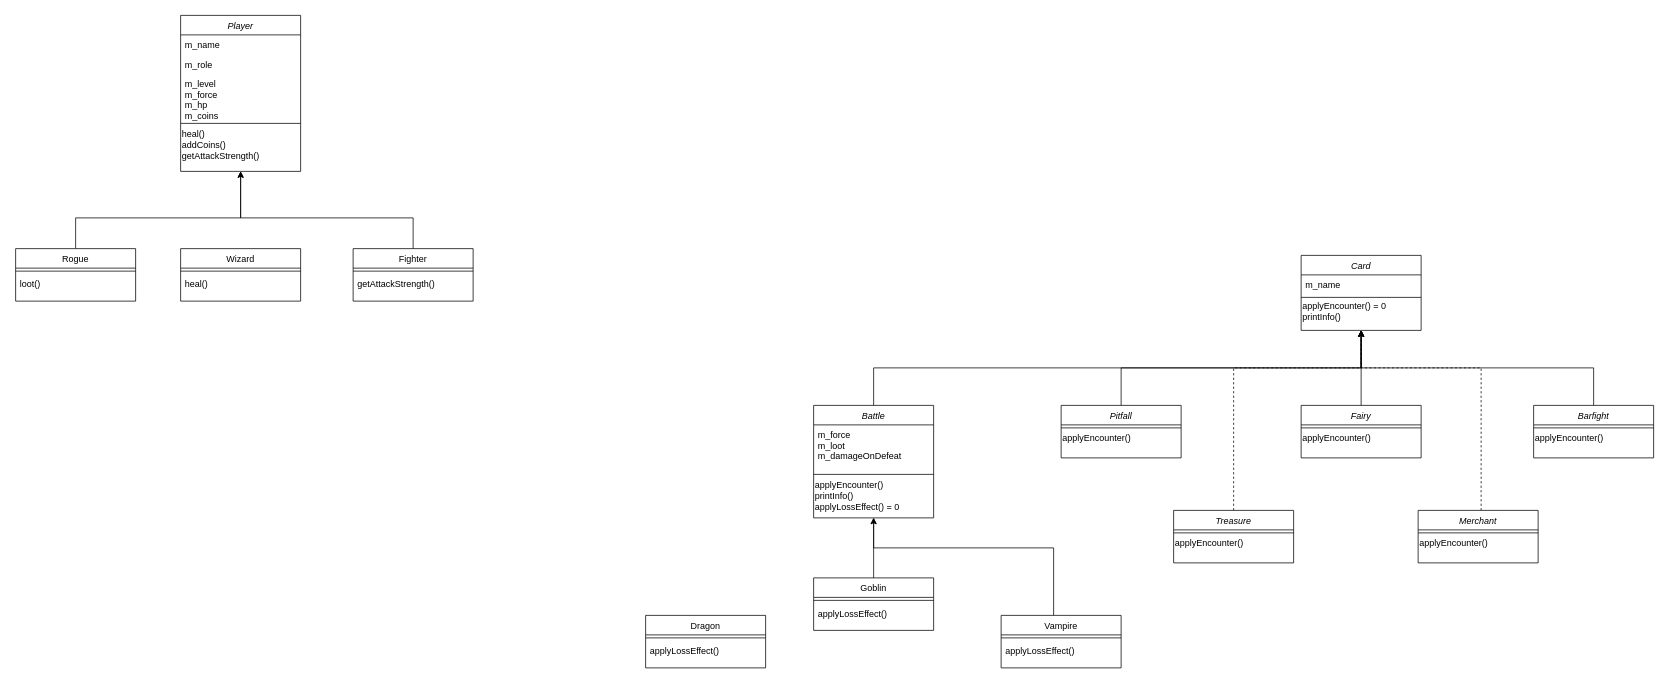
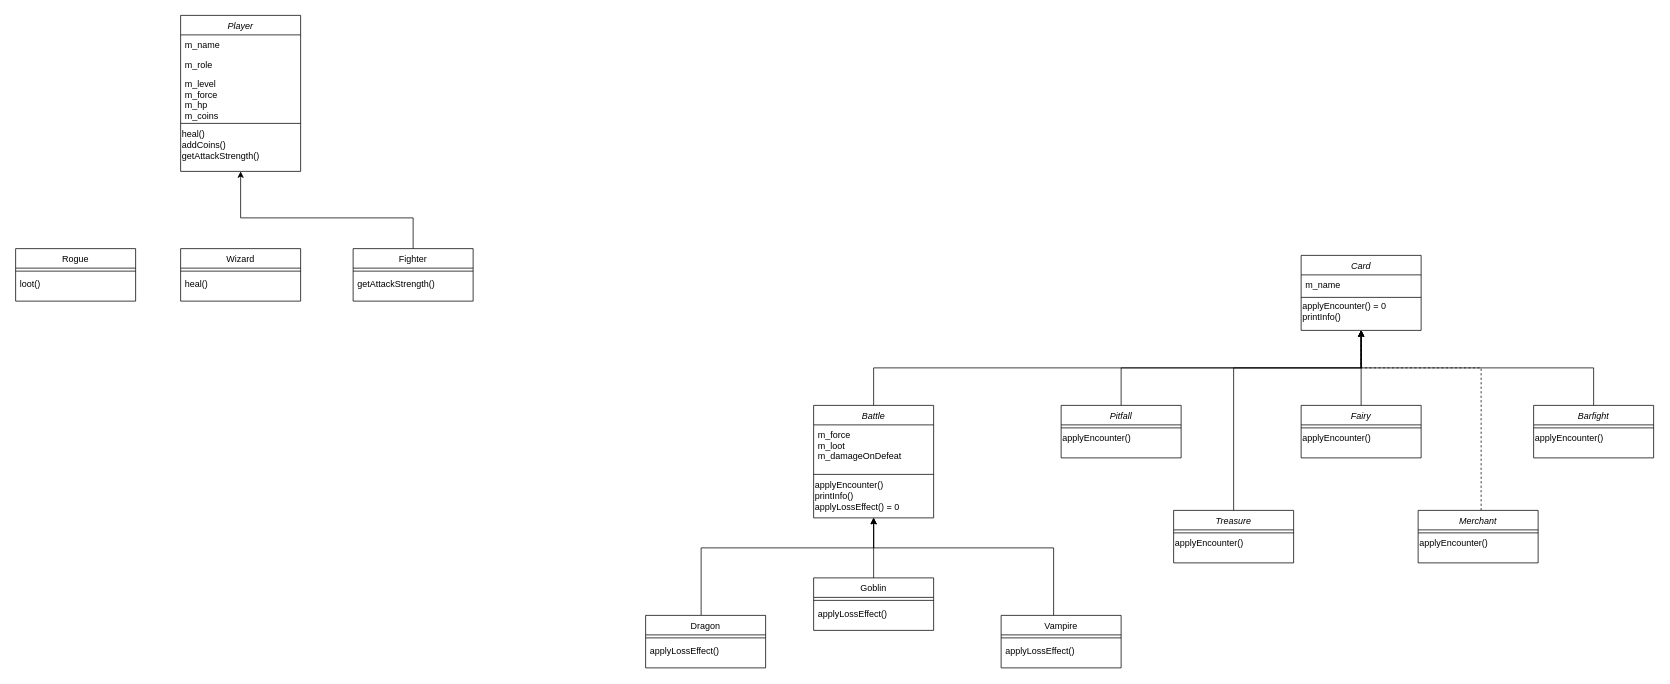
  <mxCell id="0" />
  <mxCell id="1" parent="0" />
  <mxCell id="2" value="Player" style="swimlane;fontStyle=2;align=center;verticalAlign=top;childLayout=stackLayout;horizontal=1;startSize=26;horizontalStack=0;resizeParent=1;resizeLast=0;collapsible=1;marginBottom=0;rounded=0;shadow=0;strokeWidth=1;" parent="1" vertex="1"><mxGeometry x="240" y="20" width="160" height="208" as="geometry"><mxRectangle x="230" y="140" width="160" height="26" as="alternateBounds" /></mxGeometry></mxCell>
  <mxCell id="3" value="m_name" style="text;align=left;verticalAlign=top;spacingLeft=4;spacingRight=4;overflow=hidden;rotatable=0;points=[[0,0.5],[1,0.5]];portConstraint=eastwest;" parent="2" vertex="1"><mxGeometry y="26" width="160" height="26" as="geometry" /></mxCell>
  <mxCell id="4" value="m_role" style="text;align=left;verticalAlign=top;spacingLeft=4;spacingRight=4;overflow=hidden;rotatable=0;points=[[0,0.5],[1,0.5]];portConstraint=eastwest;rounded=0;shadow=0;html=0;" parent="2" vertex="1"><mxGeometry y="52" width="160" height="26" as="geometry" /></mxCell>
  <mxCell id="5" value="m_level&#10;m_force&#10;m_hp&#10;m_coins&#10;" style="text;align=left;verticalAlign=top;spacingLeft=4;spacingRight=4;overflow=hidden;rotatable=0;points=[[0,0.5],[1,0.5]];portConstraint=eastwest;rounded=0;shadow=0;html=0;" parent="2" vertex="1"><mxGeometry y="78" width="160" height="62" as="geometry" /></mxCell>
  <mxCell id="6" value="" style="line;html=1;strokeWidth=1;align=left;verticalAlign=middle;spacingTop=-1;spacingLeft=3;spacingRight=3;rotatable=0;labelPosition=right;points=[];portConstraint=eastwest;" parent="2" vertex="1"><mxGeometry y="140" width="160" height="8" as="geometry" /></mxCell>
  <mxCell id="7" value="heal()&lt;br&gt;addCoins()&lt;br&gt;getAttackStrength()&lt;br&gt;" style="text;html=1;align=left;verticalAlign=middle;resizable=0;points=[];autosize=1;strokeColor=none;fillColor=none;" parent="2" vertex="1"><mxGeometry y="148" width="160" height="50" as="geometry" /></mxCell>
  <mxCell id="8" value="Wizard" style="swimlane;fontStyle=0;align=center;verticalAlign=top;childLayout=stackLayout;horizontal=1;startSize=26;horizontalStack=0;resizeParent=1;resizeLast=0;collapsible=1;marginBottom=0;rounded=0;shadow=0;strokeWidth=1;" parent="1" vertex="1"><mxGeometry x="240" y="331" width="160" height="70" as="geometry"><mxRectangle x="340" y="380" width="170" height="26" as="alternateBounds" /></mxGeometry></mxCell>
  <mxCell id="9" value="" style="line;html=1;strokeWidth=1;align=left;verticalAlign=middle;spacingTop=-1;spacingLeft=3;spacingRight=3;rotatable=0;labelPosition=right;points=[];portConstraint=eastwest;" parent="8" vertex="1"><mxGeometry y="26" width="160" height="8" as="geometry" /></mxCell>
  <mxCell id="10" value="heal()" style="text;align=left;verticalAlign=top;spacingLeft=4;spacingRight=4;overflow=hidden;rotatable=0;points=[[0,0.5],[1,0.5]];portConstraint=eastwest;" parent="8" vertex="1"><mxGeometry y="34" width="160" height="26" as="geometry" /></mxCell>
  <mxCell id="11" style="edgeStyle=orthogonalEdgeStyle;rounded=0;orthogonalLoop=1;jettySize=auto;html=1;entryX=0.5;entryY=1;entryDx=0;entryDy=0;" parent="1" source="12" target="2" edge="1"><mxGeometry relative="1" as="geometry"><Array as="points"><mxPoint x="550" y="290" /><mxPoint x="320" y="290" /></Array></mxGeometry></mxCell>
  <mxCell id="12" value="Fighter" style="swimlane;fontStyle=0;align=center;verticalAlign=top;childLayout=stackLayout;horizontal=1;startSize=26;horizontalStack=0;resizeParent=1;resizeLast=0;collapsible=1;marginBottom=0;rounded=0;shadow=0;strokeWidth=1;" parent="1" vertex="1"><mxGeometry x="470" y="331" width="160" height="70" as="geometry"><mxRectangle x="340" y="380" width="170" height="26" as="alternateBounds" /></mxGeometry></mxCell>
  <mxCell id="13" value="" style="line;html=1;strokeWidth=1;align=left;verticalAlign=middle;spacingTop=-1;spacingLeft=3;spacingRight=3;rotatable=0;labelPosition=right;points=[];portConstraint=eastwest;" parent="12" vertex="1"><mxGeometry y="26" width="160" height="8" as="geometry" /></mxCell>
  <mxCell id="14" value="getAttackStrength()" style="text;align=left;verticalAlign=top;spacingLeft=4;spacingRight=4;overflow=hidden;rotatable=0;points=[[0,0.5],[1,0.5]];portConstraint=eastwest;" parent="12" vertex="1"><mxGeometry y="34" width="160" height="26" as="geometry" /></mxCell>
- <mxCell id="15" style="edgeStyle=orthogonalEdgeStyle;rounded=0;orthogonalLoop=1;jettySize=auto;html=1;entryX=0.5;entryY=1;entryDx=0;entryDy=0;" parent="1" source="16" target="2" edge="1"><mxGeometry relative="1" as="geometry"><Array as="points"><mxPoint x="100" y="290" /><mxPoint x="320" y="290" /></Array></mxGeometry></mxCell>
  <mxCell id="16" value="Rogue" style="swimlane;fontStyle=0;align=center;verticalAlign=top;childLayout=stackLayout;horizontal=1;startSize=26;horizontalStack=0;resizeParent=1;resizeLast=0;collapsible=1;marginBottom=0;rounded=0;shadow=0;strokeWidth=1;" parent="1" vertex="1"><mxGeometry x="20" y="331" width="160" height="70" as="geometry"><mxRectangle x="340" y="380" width="170" height="26" as="alternateBounds" /></mxGeometry></mxCell>
  <mxCell id="17" value="" style="line;html=1;strokeWidth=1;align=left;verticalAlign=middle;spacingTop=-1;spacingLeft=3;spacingRight=3;rotatable=0;labelPosition=right;points=[];portConstraint=eastwest;" parent="16" vertex="1"><mxGeometry y="26" width="160" height="8" as="geometry" /></mxCell>
  <mxCell id="18" value="loot()" style="text;align=left;verticalAlign=top;spacingLeft=4;spacingRight=4;overflow=hidden;rotatable=0;points=[[0,0.5],[1,0.5]];portConstraint=eastwest;" parent="16" vertex="1"><mxGeometry y="34" width="160" height="26" as="geometry" /></mxCell>
  <mxCell id="19" value="Card" style="swimlane;fontStyle=2;align=center;verticalAlign=top;childLayout=stackLayout;horizontal=1;startSize=26;horizontalStack=0;resizeParent=1;resizeLast=0;collapsible=1;marginBottom=0;rounded=0;shadow=0;strokeWidth=1;" parent="1" vertex="1"><mxGeometry x="1734" y="340" width="160" height="100" as="geometry"><mxRectangle x="230" y="140" width="160" height="26" as="alternateBounds" /></mxGeometry></mxCell>
  <mxCell id="20" value="m_name" style="text;align=left;verticalAlign=top;spacingLeft=4;spacingRight=4;overflow=hidden;rotatable=0;points=[[0,0.5],[1,0.5]];portConstraint=eastwest;" parent="19" vertex="1"><mxGeometry y="26" width="160" height="26" as="geometry" /></mxCell>
  <mxCell id="21" value="" style="line;html=1;strokeWidth=1;align=left;verticalAlign=middle;spacingTop=-1;spacingLeft=3;spacingRight=3;rotatable=0;labelPosition=right;points=[];portConstraint=eastwest;" parent="19" vertex="1"><mxGeometry y="52" width="160" height="8" as="geometry" /></mxCell>
  <mxCell id="22" value="applyEncounter() = 0&lt;br&gt;printInfo()&lt;br&gt;" style="text;html=1;align=left;verticalAlign=middle;resizable=0;points=[];autosize=1;strokeColor=none;fillColor=none;" parent="19" vertex="1"><mxGeometry y="60" width="160" height="30" as="geometry" /></mxCell>
  <mxCell id="23" style="edgeStyle=orthogonalEdgeStyle;rounded=0;orthogonalLoop=1;jettySize=auto;html=1;entryX=0.5;entryY=1;entryDx=0;entryDy=0;" parent="1" source="24" target="19" edge="1"><mxGeometry relative="1" as="geometry"><Array as="points"><mxPoint x="1164" y="490" /><mxPoint x="1814" y="490" /></Array></mxGeometry></mxCell>
  <mxCell id="24" value="Battle" style="swimlane;fontStyle=2;align=center;verticalAlign=top;childLayout=stackLayout;horizontal=1;startSize=26;horizontalStack=0;resizeParent=1;resizeLast=0;collapsible=1;marginBottom=0;rounded=0;shadow=0;strokeWidth=1;" parent="1" vertex="1"><mxGeometry x="1084" y="540" width="160" height="150" as="geometry"><mxRectangle x="230" y="140" width="160" height="26" as="alternateBounds" /></mxGeometry></mxCell>
  <mxCell id="25" value="m_force&#10;m_loot&#10;m_damageOnDefeat&#10;" style="text;align=left;verticalAlign=top;spacingLeft=4;spacingRight=4;overflow=hidden;rotatable=0;points=[[0,0.5],[1,0.5]];portConstraint=eastwest;rounded=0;shadow=0;html=0;" parent="24" vertex="1"><mxGeometry y="26" width="160" height="62" as="geometry" /></mxCell>
  <mxCell id="26" value="" style="line;html=1;strokeWidth=1;align=left;verticalAlign=middle;spacingTop=-1;spacingLeft=3;spacingRight=3;rotatable=0;labelPosition=right;points=[];portConstraint=eastwest;" parent="24" vertex="1"><mxGeometry y="88" width="160" height="8" as="geometry" /></mxCell>
  <mxCell id="27" value="applyEncounter()&lt;br&gt;printInfo()&lt;br&gt;applyLossEffect() = 0" style="text;html=1;align=left;verticalAlign=middle;resizable=0;points=[];autosize=1;strokeColor=none;fillColor=none;" parent="24" vertex="1"><mxGeometry y="96" width="160" height="50" as="geometry" /></mxCell>
  <mxCell id="28" style="edgeStyle=orthogonalEdgeStyle;rounded=0;orthogonalLoop=1;jettySize=auto;html=1;entryX=0.5;entryY=1;entryDx=0;entryDy=0;" parent="1" source="29" target="24" edge="1"><mxGeometry relative="1" as="geometry" /></mxCell>
  <mxCell id="29" value="Goblin" style="swimlane;fontStyle=0;align=center;verticalAlign=top;childLayout=stackLayout;horizontal=1;startSize=26;horizontalStack=0;resizeParent=1;resizeLast=0;collapsible=1;marginBottom=0;rounded=0;shadow=0;strokeWidth=1;" parent="1" vertex="1"><mxGeometry x="1084" y="770" width="160" height="70" as="geometry"><mxRectangle x="340" y="380" width="170" height="26" as="alternateBounds" /></mxGeometry></mxCell>
  <mxCell id="30" value="" style="line;html=1;strokeWidth=1;align=left;verticalAlign=middle;spacingTop=-1;spacingLeft=3;spacingRight=3;rotatable=0;labelPosition=right;points=[];portConstraint=eastwest;" parent="29" vertex="1"><mxGeometry y="26" width="160" height="8" as="geometry" /></mxCell>
  <mxCell id="31" value="applyLossEffect()" style="text;align=left;verticalAlign=top;spacingLeft=4;spacingRight=4;overflow=hidden;rotatable=0;points=[[0,0.5],[1,0.5]];portConstraint=eastwest;" parent="29" vertex="1"><mxGeometry y="34" width="160" height="26" as="geometry" /></mxCell>
+ <mxCell id="32" style="edgeStyle=orthogonalEdgeStyle;rounded=0;orthogonalLoop=1;jettySize=auto;html=1;entryX=0.5;entryY=1;entryDx=0;entryDy=0;" parent="1" source="33" target="24" edge="1"><mxGeometry relative="1" as="geometry"><Array as="points"><mxPoint x="934" y="730" /><mxPoint x="1164" y="730" /></Array></mxGeometry></mxCell>
  <mxCell id="33" value="Dragon" style="swimlane;fontStyle=0;align=center;verticalAlign=top;childLayout=stackLayout;horizontal=1;startSize=26;horizontalStack=0;resizeParent=1;resizeLast=0;collapsible=1;marginBottom=0;rounded=0;shadow=0;strokeWidth=1;" parent="1" vertex="1"><mxGeometry x="860" y="820" width="160" height="70" as="geometry"><mxRectangle x="340" y="380" width="170" height="26" as="alternateBounds" /></mxGeometry></mxCell>
  <mxCell id="34" value="" style="line;html=1;strokeWidth=1;align=left;verticalAlign=middle;spacingTop=-1;spacingLeft=3;spacingRight=3;rotatable=0;labelPosition=right;points=[];portConstraint=eastwest;" parent="33" vertex="1"><mxGeometry y="26" width="160" height="8" as="geometry" /></mxCell>
  <mxCell id="35" value="applyLossEffect()" style="text;align=left;verticalAlign=top;spacingLeft=4;spacingRight=4;overflow=hidden;rotatable=0;points=[[0,0.5],[1,0.5]];portConstraint=eastwest;" parent="33" vertex="1"><mxGeometry y="34" width="160" height="26" as="geometry" /></mxCell>
- <mxCell id="36" style="edgeStyle=orthogonalEdgeStyle;rounded=0;orthogonalLoop=1;jettySize=auto;html=1;entryX=0.5;entryY=1;entryDx=0;entryDy=0;endArrow=open;" parent="1" source="37" target="24" edge="1"><mxGeometry relative="1" as="geometry"><Array as="points"><mxPoint x="1404" y="730" /><mxPoint x="1164" y="730" /></Array></mxGeometry></mxCell>
+ <mxCell id="36" style="edgeStyle=orthogonalEdgeStyle;rounded=0;orthogonalLoop=1;jettySize=auto;html=1;entryX=0.5;entryY=1;entryDx=0;entryDy=0;" parent="1" source="37" target="24" edge="1"><mxGeometry relative="1" as="geometry"><Array as="points"><mxPoint x="1404" y="730" /><mxPoint x="1164" y="730" /></Array></mxGeometry></mxCell>
  <mxCell id="37" value="Vampire" style="swimlane;fontStyle=0;align=center;verticalAlign=top;childLayout=stackLayout;horizontal=1;startSize=26;horizontalStack=0;resizeParent=1;resizeLast=0;collapsible=1;marginBottom=0;rounded=0;shadow=0;strokeWidth=1;" parent="1" vertex="1"><mxGeometry x="1334" y="820" width="160" height="70" as="geometry"><mxRectangle x="340" y="380" width="170" height="26" as="alternateBounds" /></mxGeometry></mxCell>
  <mxCell id="38" value="" style="line;html=1;strokeWidth=1;align=left;verticalAlign=middle;spacingTop=-1;spacingLeft=3;spacingRight=3;rotatable=0;labelPosition=right;points=[];portConstraint=eastwest;" parent="37" vertex="1"><mxGeometry y="26" width="160" height="8" as="geometry" /></mxCell>
  <mxCell id="39" value="applyLossEffect()" style="text;align=left;verticalAlign=top;spacingLeft=4;spacingRight=4;overflow=hidden;rotatable=0;points=[[0,0.5],[1,0.5]];portConstraint=eastwest;" parent="37" vertex="1"><mxGeometry y="34" width="160" height="26" as="geometry" /></mxCell>
  <mxCell id="40" style="edgeStyle=orthogonalEdgeStyle;rounded=0;orthogonalLoop=1;jettySize=auto;html=1;entryX=0.5;entryY=1;entryDx=0;entryDy=0;" edge="1" parent="1" source="41" target="19"><mxGeometry relative="1" as="geometry"><Array as="points"><mxPoint x="1494" y="490" /><mxPoint x="1814" y="490" /></Array></mxGeometry></mxCell>
  <mxCell id="41" value="Pitfall" style="swimlane;fontStyle=2;align=center;verticalAlign=top;childLayout=stackLayout;horizontal=1;startSize=26;horizontalStack=0;resizeParent=1;resizeLast=0;collapsible=1;marginBottom=0;rounded=0;shadow=0;strokeWidth=1;" parent="1" vertex="1"><mxGeometry x="1414" y="540" width="160" height="70" as="geometry"><mxRectangle x="230" y="140" width="160" height="26" as="alternateBounds" /></mxGeometry></mxCell>
  <mxCell id="42" value="" style="line;html=1;strokeWidth=1;align=left;verticalAlign=middle;spacingTop=-1;spacingLeft=3;spacingRight=3;rotatable=0;labelPosition=right;points=[];portConstraint=eastwest;" parent="41" vertex="1"><mxGeometry y="26" width="160" height="8" as="geometry" /></mxCell>
  <mxCell id="43" value="applyEncounter()" style="text;html=1;align=left;verticalAlign=middle;resizable=0;points=[];autosize=1;strokeColor=none;fillColor=none;" parent="41" vertex="1"><mxGeometry y="34" width="160" height="20" as="geometry" /></mxCell>
  <mxCell id="44" style="edgeStyle=orthogonalEdgeStyle;rounded=0;orthogonalLoop=1;jettySize=auto;html=1;entryX=0.5;entryY=1;entryDx=0;entryDy=0;" parent="1" source="45" target="19" edge="1"><mxGeometry relative="1" as="geometry"><Array as="points"><mxPoint x="2124" y="490" /><mxPoint x="1814" y="490" /></Array></mxGeometry></mxCell>
  <mxCell id="45" value="Barfight" style="swimlane;fontStyle=2;align=center;verticalAlign=top;childLayout=stackLayout;horizontal=1;startSize=26;horizontalStack=0;resizeParent=1;resizeLast=0;collapsible=1;marginBottom=0;rounded=0;shadow=0;strokeWidth=1;" parent="1" vertex="1"><mxGeometry x="2044" y="540" width="160" height="70" as="geometry"><mxRectangle x="230" y="140" width="160" height="26" as="alternateBounds" /></mxGeometry></mxCell>
  <mxCell id="46" value="" style="line;html=1;strokeWidth=1;align=left;verticalAlign=middle;spacingTop=-1;spacingLeft=3;spacingRight=3;rotatable=0;labelPosition=right;points=[];portConstraint=eastwest;" parent="45" vertex="1"><mxGeometry y="26" width="160" height="8" as="geometry" /></mxCell>
  <mxCell id="47" value="applyEncounter()" style="text;html=1;align=left;verticalAlign=middle;resizable=0;points=[];autosize=1;strokeColor=none;fillColor=none;" parent="45" vertex="1"><mxGeometry y="34" width="160" height="20" as="geometry" /></mxCell>
  <mxCell id="48" style="edgeStyle=orthogonalEdgeStyle;rounded=0;orthogonalLoop=1;jettySize=auto;html=1;entryX=0.5;entryY=1;entryDx=0;entryDy=0;" parent="1" source="49" target="19" edge="1"><mxGeometry relative="1" as="geometry" /></mxCell>
  <mxCell id="49" value="Fairy" style="swimlane;fontStyle=2;align=center;verticalAlign=top;childLayout=stackLayout;horizontal=1;startSize=26;horizontalStack=0;resizeParent=1;resizeLast=0;collapsible=1;marginBottom=0;rounded=0;shadow=0;strokeWidth=1;" parent="1" vertex="1"><mxGeometry x="1734" y="540" width="160" height="70" as="geometry"><mxRectangle x="230" y="140" width="160" height="26" as="alternateBounds" /></mxGeometry></mxCell>
  <mxCell id="50" value="" style="line;html=1;strokeWidth=1;align=left;verticalAlign=middle;spacingTop=-1;spacingLeft=3;spacingRight=3;rotatable=0;labelPosition=right;points=[];portConstraint=eastwest;" parent="49" vertex="1"><mxGeometry y="26" width="160" height="8" as="geometry" /></mxCell>
  <mxCell id="51" value="applyEncounter()" style="text;html=1;align=left;verticalAlign=middle;resizable=0;points=[];autosize=1;strokeColor=none;fillColor=none;" parent="49" vertex="1"><mxGeometry y="34" width="160" height="20" as="geometry" /></mxCell>
  <mxCell id="52" style="edgeStyle=orthogonalEdgeStyle;rounded=0;orthogonalLoop=1;jettySize=auto;html=1;entryX=0.5;entryY=1;entryDx=0;entryDy=0;dashed=1;" parent="1" source="53" target="19" edge="1"><mxGeometry relative="1" as="geometry"><Array as="points"><mxPoint x="1974" y="490" /><mxPoint x="1814" y="490" /></Array></mxGeometry></mxCell>
  <mxCell id="53" value="Merchant&#10;" style="swimlane;fontStyle=2;align=center;verticalAlign=top;childLayout=stackLayout;horizontal=1;startSize=26;horizontalStack=0;resizeParent=1;resizeLast=0;collapsible=1;marginBottom=0;rounded=0;shadow=0;strokeWidth=1;" parent="1" vertex="1"><mxGeometry x="1890" y="680" width="160" height="70" as="geometry"><mxRectangle x="230" y="140" width="160" height="26" as="alternateBounds" /></mxGeometry></mxCell>
  <mxCell id="54" value="" style="line;html=1;strokeWidth=1;align=left;verticalAlign=middle;spacingTop=-1;spacingLeft=3;spacingRight=3;rotatable=0;labelPosition=right;points=[];portConstraint=eastwest;" parent="53" vertex="1"><mxGeometry y="26" width="160" height="8" as="geometry" /></mxCell>
  <mxCell id="55" value="applyEncounter()" style="text;html=1;align=left;verticalAlign=middle;resizable=0;points=[];autosize=1;strokeColor=none;fillColor=none;" parent="53" vertex="1"><mxGeometry y="34" width="160" height="20" as="geometry" /></mxCell>
- <mxCell id="56" style="edgeStyle=orthogonalEdgeStyle;rounded=0;orthogonalLoop=1;jettySize=auto;html=1;entryX=0.5;entryY=1;entryDx=0;entryDy=0;dashed=1;" parent="1" source="57" target="19" edge="1"><mxGeometry relative="1" as="geometry"><Array as="points"><mxPoint x="1644" y="490" /><mxPoint x="1814" y="490" /></Array></mxGeometry></mxCell>
+ <mxCell id="56" style="edgeStyle=orthogonalEdgeStyle;rounded=0;orthogonalLoop=1;jettySize=auto;html=1;entryX=0.5;entryY=1;entryDx=0;entryDy=0;" parent="1" source="57" target="19" edge="1"><mxGeometry relative="1" as="geometry"><Array as="points"><mxPoint x="1644" y="490" /><mxPoint x="1814" y="490" /></Array></mxGeometry></mxCell>
  <mxCell id="57" value="Treasure" style="swimlane;fontStyle=2;align=center;verticalAlign=top;childLayout=stackLayout;horizontal=1;startSize=26;horizontalStack=0;resizeParent=1;resizeLast=0;collapsible=1;marginBottom=0;rounded=0;shadow=0;strokeWidth=1;" parent="1" vertex="1"><mxGeometry x="1564" y="680" width="160" height="70" as="geometry"><mxRectangle x="230" y="140" width="160" height="26" as="alternateBounds" /></mxGeometry></mxCell>
  <mxCell id="58" value="" style="line;html=1;strokeWidth=1;align=left;verticalAlign=middle;spacingTop=-1;spacingLeft=3;spacingRight=3;rotatable=0;labelPosition=right;points=[];portConstraint=eastwest;" parent="57" vertex="1"><mxGeometry y="26" width="160" height="8" as="geometry" /></mxCell>
  <mxCell id="59" value="applyEncounter()" style="text;html=1;align=left;verticalAlign=middle;resizable=0;points=[];autosize=1;strokeColor=none;fillColor=none;" parent="57" vertex="1"><mxGeometry y="34" width="160" height="20" as="geometry" /></mxCell>
